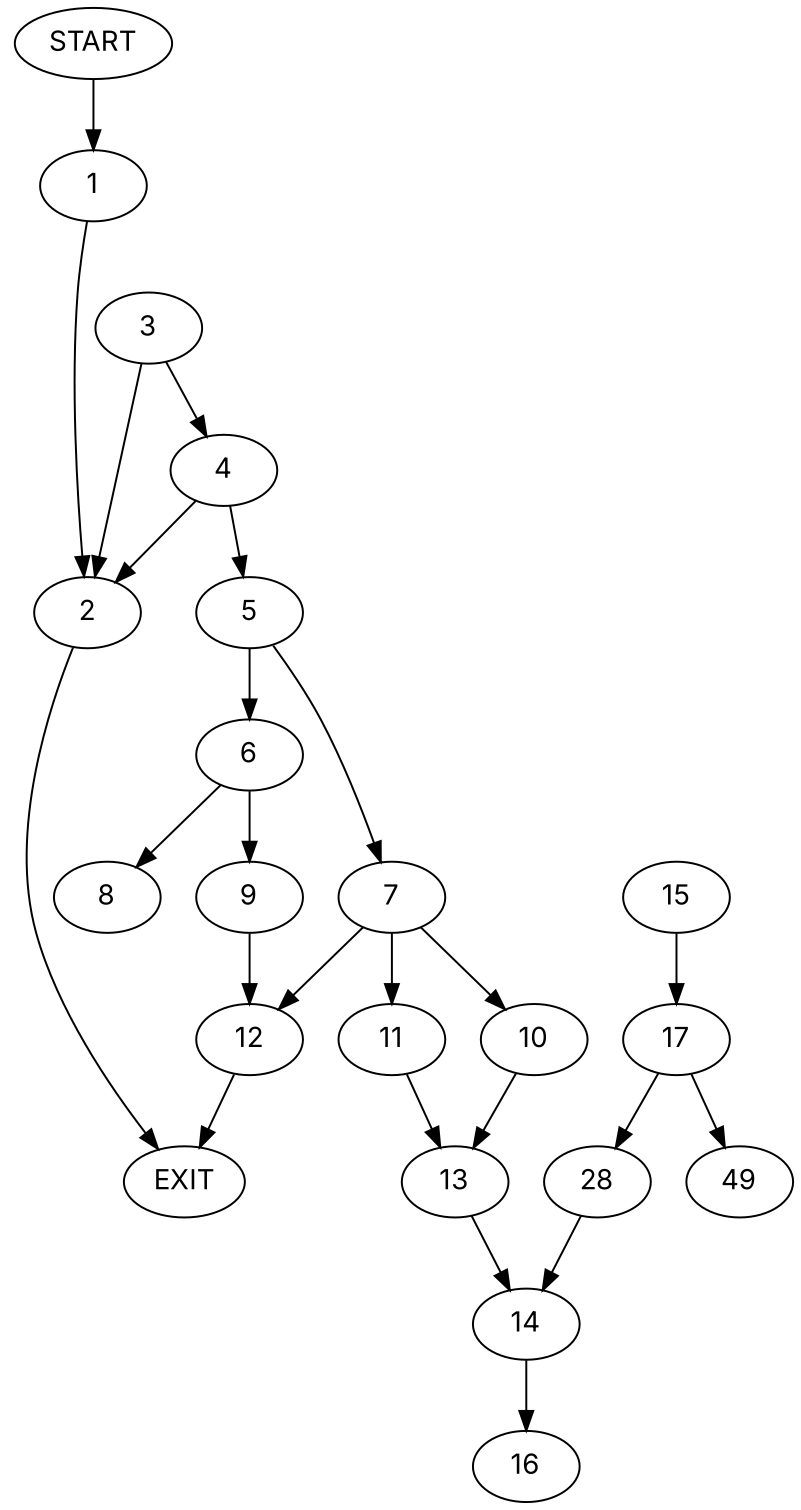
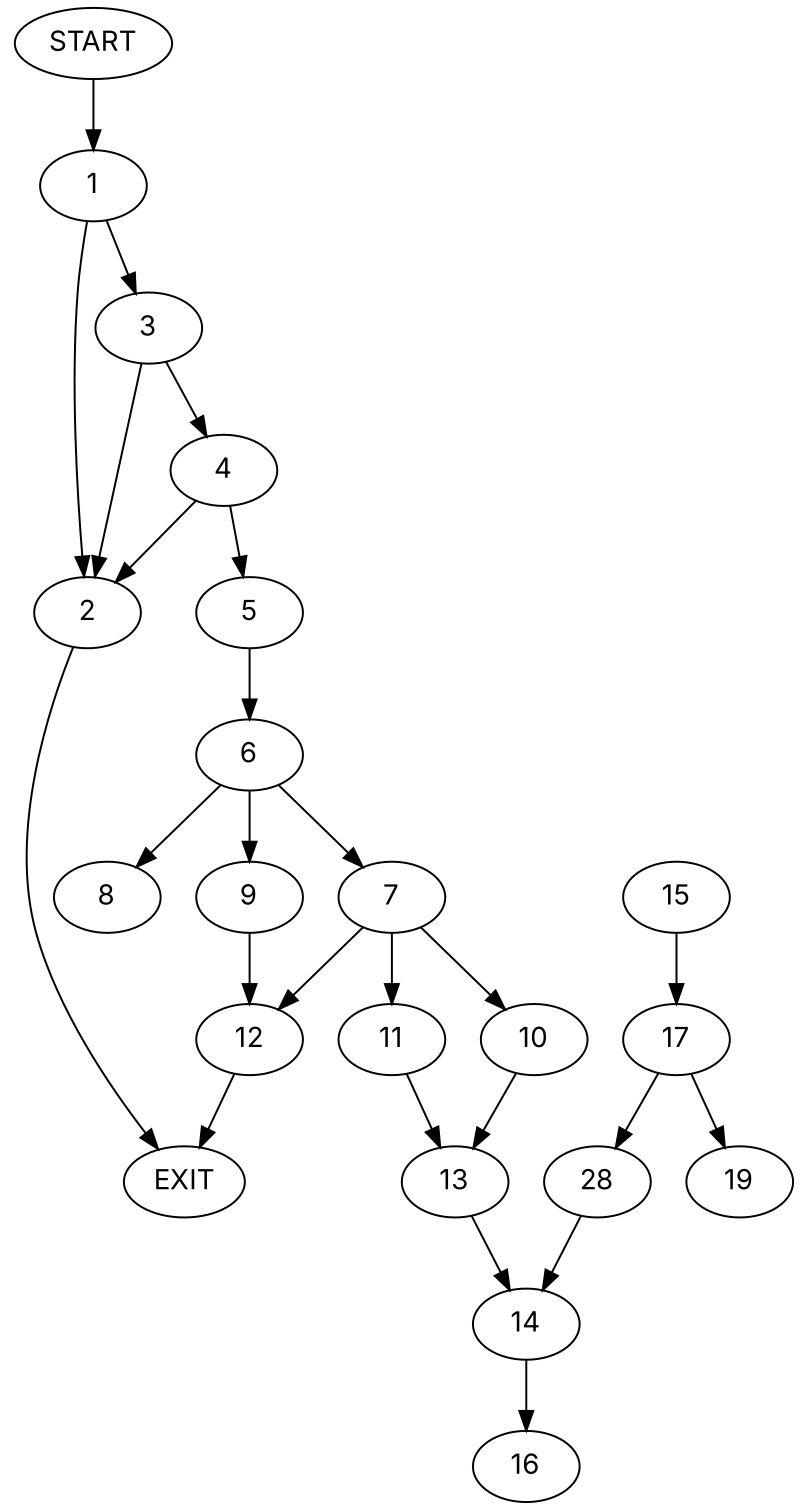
  digraph {
    fontname=Inter
    node [fontname=Inter]
    edge [fontname=Inter]
    n1 [label=START]
    1
    2
    3
    n5 [label=EXIT]
    4
    5
    6
    7
    8
    9
    10
    11
    12
    13
    14
    16
    15
    17
    n20 [label=28]
-   19 [label=49]
+   19
    n1 -> 1
    1 -> 2
+   1 -> 3
    2 -> n5
    3 -> 2
    3 -> 4
    4 -> 2
    4 -> 5
    5 -> 6
-   5 -> 7
+   6 -> 7
    6 -> 8
    6 -> 9
    7 -> 10
    7 -> 11
    7 -> 12
    9 -> 12
    10 -> 13
    11 -> 13
    12 -> n5
    13 -> 14
    14 -> 16
    15 -> 17
    17 -> n20
    17 -> 19
    n20 -> 14
  }
